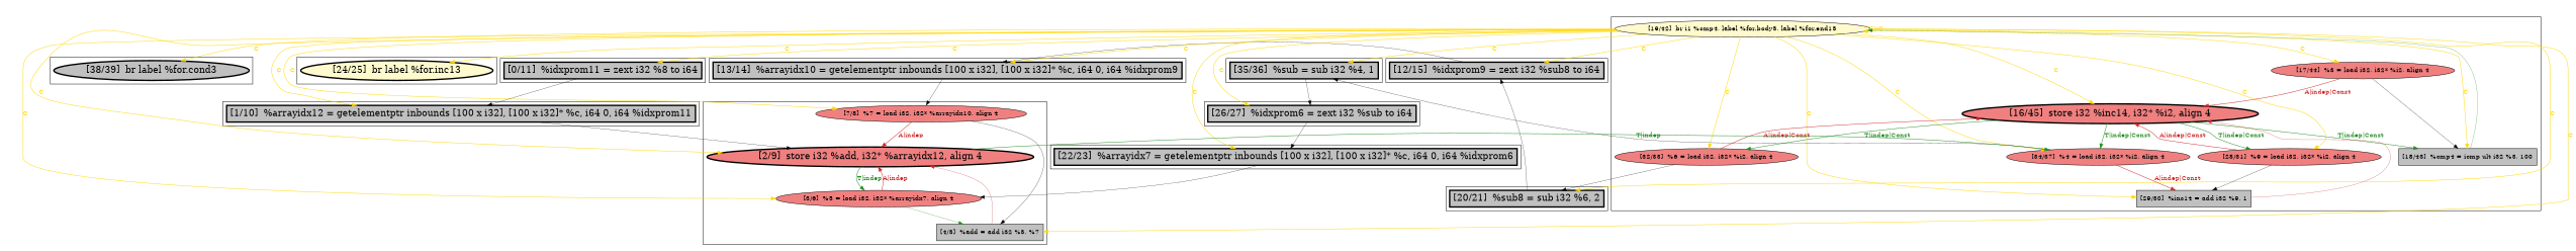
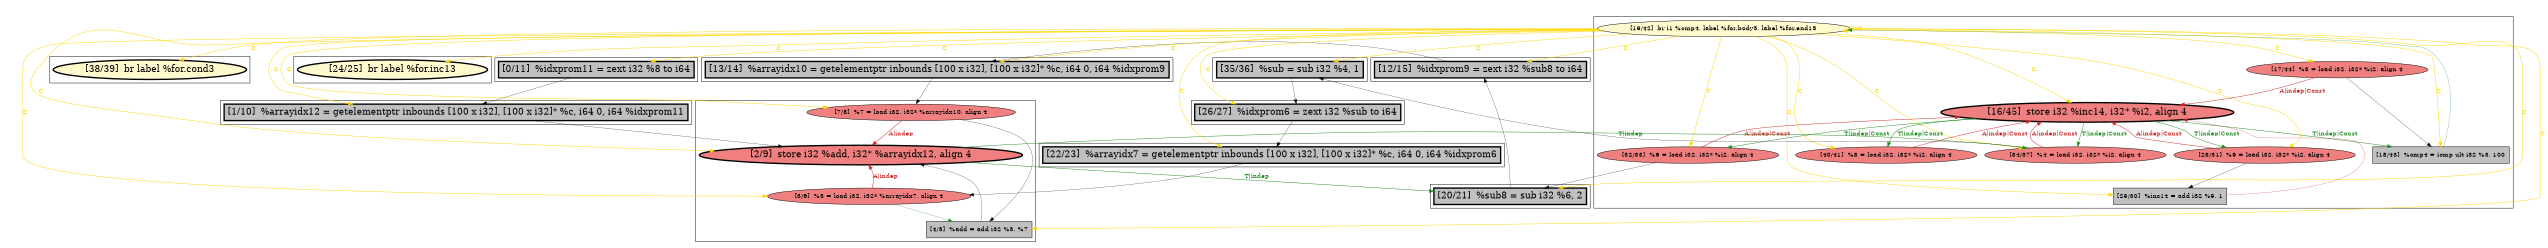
  digraph {
    node [fillcolor=grey fontsize=20 penwidth=3.0 shape=ellipse style=filled]
    edge [color=gold fontcolor=gold penwidth=1.0 style=solid]
    n1 [label="[22/23]  %arrayidx7 = getelementptr inbounds [100 x i32], [100 x i32]* %c, i64 0, i64 %idxprom6" shape=rectangle]
-   n2 [label="[38/39]  br label %for.cond3"]
+   n2 [fillcolor=lemonchiffon label="[38/39]  br label %for.cond3"]
    n3 [label="[12/15]  %idxprom9 = zext i32 %sub8 to i64" shape=rectangle]
    n4 [label="[26/27]  %idxprom6 = zext i32 %sub to i64" shape=rectangle]
    n5 [fillcolor=lemonchiffon label="[19/42]  br i1 %cmp4, label %for.body5, label %for.end15" fontsize="" penwidth=""]
    n6 [fillcolor=lightcoral label="[16/45]  store i32 %inc14, i32* %i2, align 4"]
    n7 [label="[29/30]  %inc14 = add i32 %9, 1" shape=rectangle fontsize="" penwidth=""]
+   n8 [fillcolor=lightcoral label="[40/41]  %8 = load i32, i32* %i2, align 4" fontsize="" penwidth=""]
    n9 [fillcolor=lightcoral label="[32/33]  %6 = load i32, i32* %i2, align 4" fontsize="" penwidth=""]
    n10 [fillcolor=lightcoral label="[17/44]  %3 = load i32, i32* %i2, align 4" fontsize="" penwidth=""]
    n11 [label="[18/43]  %cmp4 = icmp ult i32 %3, 100" shape=rectangle fontsize="" penwidth=""]
    n12 [fillcolor=lightcoral label="[34/37]  %4 = load i32, i32* %i2, align 4" fontsize="" penwidth=""]
    n13 [fillcolor=lightcoral label="[28/31]  %9 = load i32, i32* %i2, align 4" fontsize="" penwidth=""]
    n14 [fillcolor=lemonchiffon label="[24/25]  br label %for.inc13"]
    n15 [label="[13/14]  %arrayidx10 = getelementptr inbounds [100 x i32], [100 x i32]* %c, i64 0, i64 %idxprom9" shape=rectangle]
    n16 [fillcolor=lightcoral label="[7/8]  %7 = load i32, i32* %arrayidx10, align 4" fontsize="" penwidth=""]
    n17 [fillcolor=lightcoral label="[2/9]  store i32 %add, i32* %arrayidx12, align 4"]
    n18 [fillcolor=lightcoral label="[3/6]  %5 = load i32, i32* %arrayidx7, align 4" fontsize="" penwidth=""]
    n19 [label="[4/5]  %add = add i32 %5, %7" shape=rectangle fontsize="" penwidth=""]
    n20 [label="[35/36]  %sub = sub i32 %4, 1" shape=rectangle]
    n21 [label="[1/10]  %arrayidx12 = getelementptr inbounds [100 x i32], [100 x i32]* %c, i64 0, i64 %idxprom11" shape=rectangle]
    n22 [label="[0/11]  %idxprom11 = zext i32 %8 to i64" shape=rectangle]
    n23 [label="[20/21]  %sub8 = sub i32 %6, 2" shape=rectangle]
    subgraph cluster_1 {
      n1
    }
    subgraph cluster_2 {
      n2
    }
    subgraph cluster_3 {
      n3
    }
    subgraph cluster_4 {
      n4
    }
    subgraph cluster_5 {
      n5
      n6
      n7
+     n8
      n9
      n10
      n11
      n12
      n13
    }
    subgraph cluster_6 {
      n14
    }
    subgraph cluster_7 {
      n15
    }
    subgraph cluster_8 {
      n16
      n17
      n18
      n19
    }
    subgraph cluster_9 {
      n20
    }
    subgraph cluster_10 {
      n21
    }
    subgraph cluster_11 {
      n22
    }
    subgraph cluster_12 {
      n23
    }
    n1 -> n18 [color=black fontcolor=black penwidth=0.5]
    n3 -> n15 [color=black fontcolor=black penwidth=0.5]
    n4 -> n1 [color=black fontcolor=black penwidth=0.5]
    n5 -> n1 [label=C]
    n5 -> n2 [label=C]
    n5 -> n3 [label=C]
    n5 -> n4 [label=C]
    n5 -> n5 [label=C]
    n5 -> n6 [label=C]
    n5 -> n7 [label=C]
+   n5 -> n8 [label=C]
    n5 -> n9 [label=C]
    n5 -> n10 [label=C]
    n5 -> n11 [label=C]
    n5 -> n12 [label=C]
    n5 -> n13 [label=C]
    n5 -> n14 [label=C]
    n5 -> n15 [label=C]
    n5 -> n16 [label=C]
    n5 -> n17 [label=C]
    n5 -> n18 [label=C]
    n5 -> n19 [label=C]
    n5 -> n20 [label=C]
    n5 -> n21 [label=C]
    n5 -> n22 [label=C]
    n5 -> n23 [label=C]
+   n6 -> n8 [color=forestgreen fontcolor=forestgreen label="T|indep|Const"]
    n6 -> n9 [color=forestgreen fontcolor=forestgreen label="T|indep|Const"]
    n6 -> n11 [color=forestgreen fontcolor=forestgreen label="T|indep|Const"]
    n6 -> n12 [color=forestgreen fontcolor=forestgreen label="T|indep|Const"]
    n6 -> n13 [color=forestgreen fontcolor=forestgreen label="T|indep|Const"]
    n7 -> n6 [color=firebrick3 fontcolor=black penwidth=0.5]
+   n8 -> n6 [color=firebrick3 fontcolor=firebrick3 label="A|indep|Const"]
    n9 -> n6 [color=firebrick3 fontcolor=firebrick3 label="A|indep|Const"]
    n9 -> n23 [color=black fontcolor=black penwidth=0.5]
    n10 -> n6 [color=firebrick3 fontcolor=firebrick3 label="A|indep|Const"]
    n10 -> n11 [color=black fontcolor=black penwidth=0.5]
    n11 -> n5 [color=forestgreen fontcolor=black penwidth=0.5]
-   n12 -> n7 [color=firebrick3 fontcolor=firebrick3 label="A|indep|Const"]
+   n12 -> n6 [color=firebrick3 fontcolor=firebrick3 label="A|indep|Const"]
    n12 -> n20 [color=black fontcolor=black penwidth=0.5]
    n13 -> n6 [color=firebrick3 fontcolor=firebrick3 label="A|indep|Const"]
    n13 -> n7 [color=black fontcolor=black penwidth=0.5]
    n15 -> n16 [color=black fontcolor=black penwidth=0.5]
    n16 -> n17 [color=firebrick3 fontcolor=firebrick3 label="A|indep"]
    n16 -> n19 [color=black fontcolor=black penwidth=0.5]
    n17 -> n12 [color=forestgreen fontcolor=forestgreen label="T|indep"]
-   n17 -> n18 [color=forestgreen fontcolor=forestgreen label="T|indep"]
+   n17 -> n23 [color=forestgreen fontcolor=forestgreen label="T|indep"]
    n18 -> n17 [color=firebrick3 fontcolor=firebrick3 label="A|indep"]
    n18 -> n19 [color=forestgreen fontcolor=black penwidth=0.5]
-   n19 -> n17 [color=firebrick3 fontcolor=black penwidth=0.5]
+   n19 -> n17 [color=black fontcolor=black penwidth=0.5]
    n20 -> n4 [color=black fontcolor=black penwidth=0.5]
    n21 -> n17 [color=black fontcolor=black penwidth=0.5]
    n22 -> n21 [color=black fontcolor=black penwidth=0.5]
    n23 -> n3 [color=black fontcolor=black penwidth=0.5]
  }
